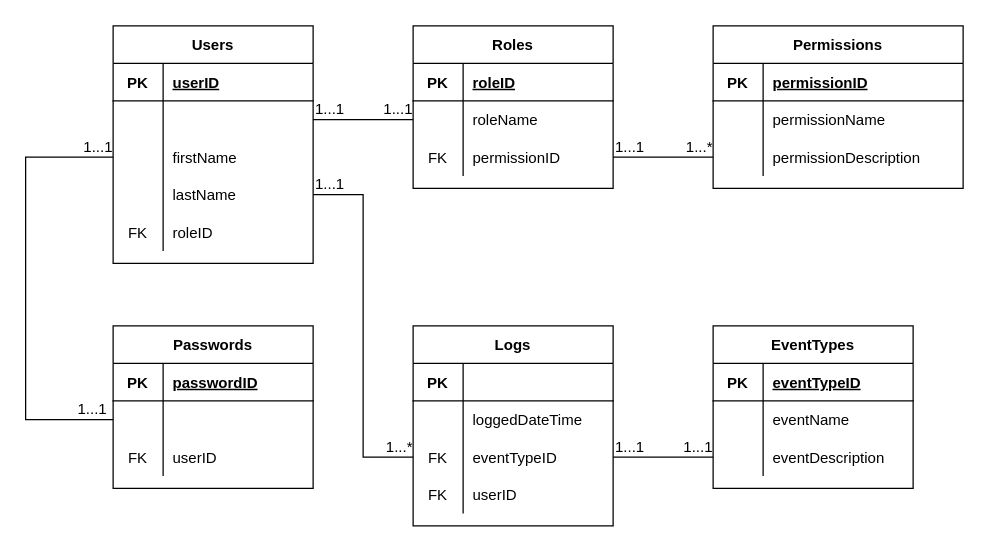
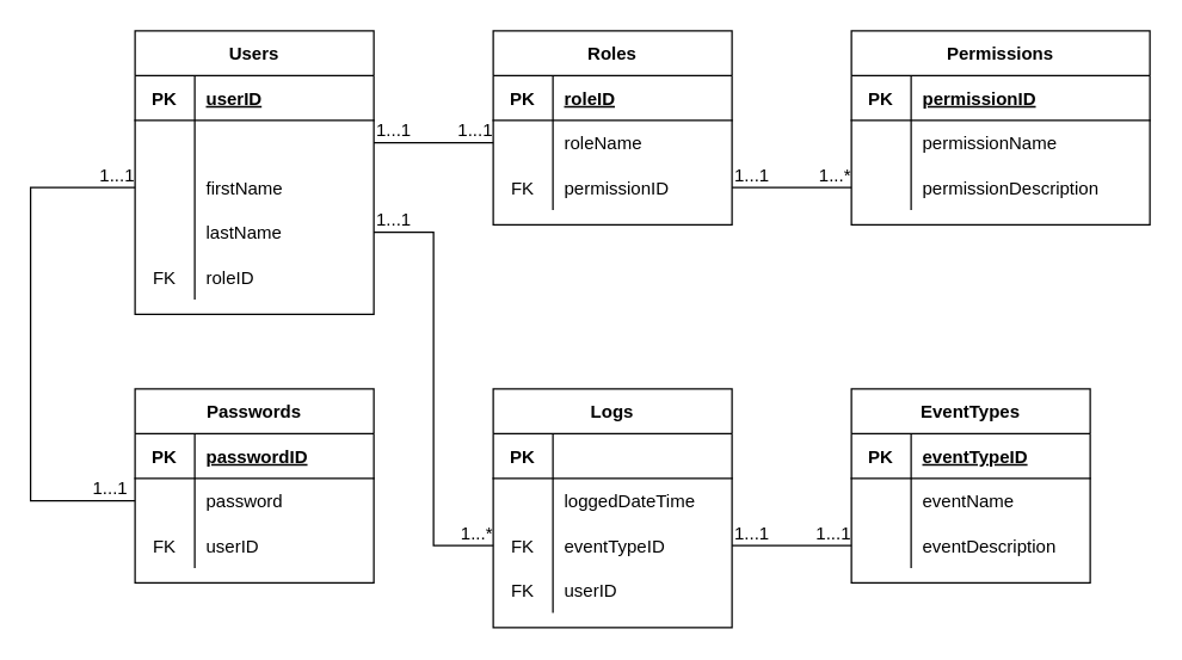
  <mxCell id="0" />
  <mxCell id="1" parent="0" />
  <mxCell id="2" value="Users" style="shape=table;startSize=30;container=1;collapsible=1;childLayout=tableLayout;fixedRows=1;rowLines=0;fontStyle=1;align=center;resizeLast=1;" vertex="1" parent="1"><mxGeometry x="90" y="20" width="160" height="190" as="geometry" /></mxCell>
  <mxCell id="3" value="" style="shape=partialRectangle;collapsible=0;dropTarget=0;pointerEvents=0;fillColor=none;top=0;left=0;bottom=1;right=0;points=[[0,0.5],[1,0.5]];portConstraint=eastwest;" vertex="1" parent="2"><mxGeometry y="30" width="160" height="30" as="geometry" /></mxCell>
  <mxCell id="4" value="PK" style="shape=partialRectangle;connectable=0;fillColor=none;top=0;left=0;bottom=0;right=0;fontStyle=1;overflow=hidden;" vertex="1" parent="3"><mxGeometry width="40" height="30" as="geometry" /></mxCell>
  <mxCell id="5" value="userID" style="shape=partialRectangle;connectable=0;fillColor=none;top=0;left=0;bottom=0;right=0;align=left;spacingLeft=6;fontStyle=5;overflow=hidden;" vertex="1" parent="3"><mxGeometry x="40" width="120" height="30" as="geometry" /></mxCell>
  <mxCell id="6" value="" style="shape=partialRectangle;collapsible=0;dropTarget=0;pointerEvents=0;fillColor=none;top=0;left=0;bottom=0;right=0;points=[[0,0.5],[1,0.5]];portConstraint=eastwest;" vertex="1" parent="2"><mxGeometry y="60" width="160" height="30" as="geometry" /></mxCell>
  <mxCell id="7" value="" style="shape=partialRectangle;connectable=0;fillColor=none;top=0;left=0;bottom=0;right=0;editable=1;overflow=hidden;" vertex="1" parent="6"><mxGeometry width="40" height="30" as="geometry" /></mxCell>
  <mxCell id="8" value="" style="shape=partialRectangle;collapsible=0;dropTarget=0;pointerEvents=0;fillColor=none;top=0;left=0;bottom=0;right=0;points=[[0,0.5],[1,0.5]];portConstraint=eastwest;" vertex="1" parent="2"><mxGeometry y="90" width="160" height="30" as="geometry" /></mxCell>
  <mxCell id="9" value="" style="shape=partialRectangle;connectable=0;fillColor=none;top=0;left=0;bottom=0;right=0;editable=1;overflow=hidden;" vertex="1" parent="8"><mxGeometry width="40" height="30" as="geometry" /></mxCell>
  <mxCell id="10" value="firstName" style="shape=partialRectangle;connectable=0;fillColor=none;top=0;left=0;bottom=0;right=0;align=left;spacingLeft=6;overflow=hidden;" vertex="1" parent="8"><mxGeometry x="40" width="120" height="30" as="geometry" /></mxCell>
  <mxCell id="11" value="" style="shape=partialRectangle;collapsible=0;dropTarget=0;pointerEvents=0;fillColor=none;top=0;left=0;bottom=0;right=0;points=[[0,0.5],[1,0.5]];portConstraint=eastwest;" vertex="1" parent="2"><mxGeometry y="120" width="160" height="30" as="geometry" /></mxCell>
  <mxCell id="12" value="" style="shape=partialRectangle;connectable=0;fillColor=none;top=0;left=0;bottom=0;right=0;editable=1;overflow=hidden;" vertex="1" parent="11"><mxGeometry width="40" height="30" as="geometry" /></mxCell>
  <mxCell id="13" value="lastName" style="shape=partialRectangle;connectable=0;fillColor=none;top=0;left=0;bottom=0;right=0;align=left;spacingLeft=6;overflow=hidden;" vertex="1" parent="11"><mxGeometry x="40" width="120" height="30" as="geometry" /></mxCell>
  <mxCell id="14" value="" style="shape=partialRectangle;collapsible=0;dropTarget=0;pointerEvents=0;fillColor=none;top=0;left=0;bottom=0;right=0;points=[[0,0.5],[1,0.5]];portConstraint=eastwest;" vertex="1" parent="2"><mxGeometry y="150" width="160" height="30" as="geometry" /></mxCell>
  <mxCell id="15" value="FK" style="shape=partialRectangle;connectable=0;fillColor=none;top=0;left=0;bottom=0;right=0;editable=1;overflow=hidden;" vertex="1" parent="14"><mxGeometry width="40" height="30" as="geometry" /></mxCell>
  <mxCell id="16" value="roleID" style="shape=partialRectangle;connectable=0;fillColor=none;top=0;left=0;bottom=0;right=0;align=left;spacingLeft=6;overflow=hidden;" vertex="1" parent="14"><mxGeometry x="40" width="120" height="30" as="geometry" /></mxCell>
  <mxCell id="17" value="Roles" style="shape=table;startSize=30;container=1;collapsible=1;childLayout=tableLayout;fixedRows=1;rowLines=0;fontStyle=1;align=center;resizeLast=1;" vertex="1" parent="1"><mxGeometry x="330" y="20" width="160" height="130" as="geometry" /></mxCell>
  <mxCell id="18" value="" style="shape=partialRectangle;collapsible=0;dropTarget=0;pointerEvents=0;fillColor=none;top=0;left=0;bottom=1;right=0;points=[[0,0.5],[1,0.5]];portConstraint=eastwest;" vertex="1" parent="17"><mxGeometry y="30" width="160" height="30" as="geometry" /></mxCell>
  <mxCell id="19" value="PK" style="shape=partialRectangle;connectable=0;fillColor=none;top=0;left=0;bottom=0;right=0;fontStyle=1;overflow=hidden;" vertex="1" parent="18"><mxGeometry width="40" height="30" as="geometry" /></mxCell>
  <mxCell id="20" value="roleID" style="shape=partialRectangle;connectable=0;fillColor=none;top=0;left=0;bottom=0;right=0;align=left;spacingLeft=6;fontStyle=5;overflow=hidden;" vertex="1" parent="18"><mxGeometry x="40" width="120" height="30" as="geometry" /></mxCell>
  <mxCell id="21" value="" style="shape=partialRectangle;collapsible=0;dropTarget=0;pointerEvents=0;fillColor=none;top=0;left=0;bottom=0;right=0;points=[[0,0.5],[1,0.5]];portConstraint=eastwest;" vertex="1" parent="17"><mxGeometry y="60" width="160" height="30" as="geometry" /></mxCell>
  <mxCell id="22" value="" style="shape=partialRectangle;connectable=0;fillColor=none;top=0;left=0;bottom=0;right=0;editable=1;overflow=hidden;" vertex="1" parent="21"><mxGeometry width="40" height="30" as="geometry" /></mxCell>
  <mxCell id="23" value="roleName" style="shape=partialRectangle;connectable=0;fillColor=none;top=0;left=0;bottom=0;right=0;align=left;spacingLeft=6;overflow=hidden;" vertex="1" parent="21"><mxGeometry x="40" width="120" height="30" as="geometry" /></mxCell>
  <mxCell id="24" value="" style="shape=partialRectangle;collapsible=0;dropTarget=0;pointerEvents=0;fillColor=none;top=0;left=0;bottom=0;right=0;points=[[0,0.5],[1,0.5]];portConstraint=eastwest;" vertex="1" parent="17"><mxGeometry y="90" width="160" height="30" as="geometry" /></mxCell>
  <mxCell id="25" value="FK" style="shape=partialRectangle;connectable=0;fillColor=none;top=0;left=0;bottom=0;right=0;editable=1;overflow=hidden;" vertex="1" parent="24"><mxGeometry width="40" height="30" as="geometry" /></mxCell>
  <mxCell id="26" value="permissionID" style="shape=partialRectangle;connectable=0;fillColor=none;top=0;left=0;bottom=0;right=0;align=left;spacingLeft=6;overflow=hidden;" vertex="1" parent="24"><mxGeometry x="40" width="120" height="30" as="geometry" /></mxCell>
  <mxCell id="27" value="" style="endArrow=none;html=1;rounded=0;exitX=1;exitY=0.5;exitDx=0;exitDy=0;entryX=0;entryY=0.5;entryDx=0;entryDy=0;" edge="1" parent="1" source="24" target="37"><mxGeometry relative="1" as="geometry"><mxPoint x="555" y="210" as="sourcePoint" /><mxPoint x="635" y="210" as="targetPoint" /></mxGeometry></mxCell>
  <mxCell id="28" value="1...1" style="resizable=0;html=1;align=left;verticalAlign=bottom;" connectable="0" vertex="1" parent="27"><mxGeometry x="-1" relative="1" as="geometry" /></mxCell>
  <mxCell id="29" value="1...*" style="resizable=0;html=1;align=right;verticalAlign=bottom;" connectable="0" vertex="1" parent="27"><mxGeometry x="1" relative="1" as="geometry" /></mxCell>
  <mxCell id="30" value="Permissions" style="shape=table;startSize=30;container=1;collapsible=1;childLayout=tableLayout;fixedRows=1;rowLines=0;fontStyle=1;align=center;resizeLast=1;" vertex="1" parent="1"><mxGeometry x="570" y="20" width="200" height="130" as="geometry" /></mxCell>
  <mxCell id="31" value="" style="shape=partialRectangle;collapsible=0;dropTarget=0;pointerEvents=0;fillColor=none;top=0;left=0;bottom=1;right=0;points=[[0,0.5],[1,0.5]];portConstraint=eastwest;" vertex="1" parent="30"><mxGeometry y="30" width="200" height="30" as="geometry" /></mxCell>
  <mxCell id="32" value="PK" style="shape=partialRectangle;connectable=0;fillColor=none;top=0;left=0;bottom=0;right=0;fontStyle=1;overflow=hidden;" vertex="1" parent="31"><mxGeometry width="40" height="30" as="geometry" /></mxCell>
  <mxCell id="33" value="permissionID" style="shape=partialRectangle;connectable=0;fillColor=none;top=0;left=0;bottom=0;right=0;align=left;spacingLeft=6;fontStyle=5;overflow=hidden;" vertex="1" parent="31"><mxGeometry x="40" width="160" height="30" as="geometry" /></mxCell>
  <mxCell id="34" value="" style="shape=partialRectangle;collapsible=0;dropTarget=0;pointerEvents=0;fillColor=none;top=0;left=0;bottom=0;right=0;points=[[0,0.5],[1,0.5]];portConstraint=eastwest;" vertex="1" parent="30"><mxGeometry y="60" width="200" height="30" as="geometry" /></mxCell>
  <mxCell id="35" value="" style="shape=partialRectangle;connectable=0;fillColor=none;top=0;left=0;bottom=0;right=0;editable=1;overflow=hidden;" vertex="1" parent="34"><mxGeometry width="40" height="30" as="geometry" /></mxCell>
  <mxCell id="36" value="permissionName" style="shape=partialRectangle;connectable=0;fillColor=none;top=0;left=0;bottom=0;right=0;align=left;spacingLeft=6;overflow=hidden;" vertex="1" parent="34"><mxGeometry x="40" width="160" height="30" as="geometry" /></mxCell>
  <mxCell id="37" value="" style="shape=partialRectangle;collapsible=0;dropTarget=0;pointerEvents=0;fillColor=none;top=0;left=0;bottom=0;right=0;points=[[0,0.5],[1,0.5]];portConstraint=eastwest;" vertex="1" parent="30"><mxGeometry y="90" width="200" height="30" as="geometry" /></mxCell>
  <mxCell id="38" value="" style="shape=partialRectangle;connectable=0;fillColor=none;top=0;left=0;bottom=0;right=0;editable=1;overflow=hidden;" vertex="1" parent="37"><mxGeometry width="40" height="30" as="geometry" /></mxCell>
  <mxCell id="39" value="permissionDescription" style="shape=partialRectangle;connectable=0;fillColor=none;top=0;left=0;bottom=0;right=0;align=left;spacingLeft=6;overflow=hidden;" vertex="1" parent="37"><mxGeometry x="40" width="160" height="30" as="geometry" /></mxCell>
  <mxCell id="40" value="" style="endArrow=none;html=1;rounded=0;exitX=1;exitY=0.5;exitDx=0;exitDy=0;entryX=0;entryY=0.5;entryDx=0;entryDy=0;" edge="1" parent="1" source="68" target="81"><mxGeometry relative="1" as="geometry"><mxPoint x="540" y="460" as="sourcePoint" /><mxPoint x="620" y="460" as="targetPoint" /></mxGeometry></mxCell>
  <mxCell id="41" value="1...1" style="resizable=0;html=1;align=left;verticalAlign=bottom;" connectable="0" vertex="1" parent="40"><mxGeometry x="-1" relative="1" as="geometry" /></mxCell>
  <mxCell id="42" value="1...1" style="resizable=0;html=1;align=right;verticalAlign=bottom;" connectable="0" vertex="1" parent="40"><mxGeometry x="1" relative="1" as="geometry" /></mxCell>
  <mxCell id="43" value="" style="endArrow=none;html=1;rounded=0;exitX=1;exitY=0.5;exitDx=0;exitDy=0;entryX=0;entryY=0.5;entryDx=0;entryDy=0;" edge="1" parent="1" source="11" target="68"><mxGeometry relative="1" as="geometry"><mxPoint x="190" y="340" as="sourcePoint" /><mxPoint x="270" y="340" as="targetPoint" /><Array as="points"><mxPoint x="290" y="155" /><mxPoint x="290" y="365" /></Array></mxGeometry></mxCell>
  <mxCell id="44" value="1...1" style="resizable=0;html=1;align=left;verticalAlign=bottom;" connectable="0" vertex="1" parent="43"><mxGeometry x="-1" relative="1" as="geometry" /></mxCell>
  <mxCell id="45" value="1...*" style="resizable=0;html=1;align=right;verticalAlign=bottom;" connectable="0" vertex="1" parent="43"><mxGeometry x="1" relative="1" as="geometry" /></mxCell>
  <mxCell id="46" value="Passwords" style="shape=table;startSize=30;container=1;collapsible=1;childLayout=tableLayout;fixedRows=1;rowLines=0;fontStyle=1;align=center;resizeLast=1;" vertex="1" parent="1"><mxGeometry x="90" y="260" width="160" height="130" as="geometry" /></mxCell>
  <mxCell id="47" value="" style="shape=partialRectangle;collapsible=0;dropTarget=0;pointerEvents=0;fillColor=none;top=0;left=0;bottom=1;right=0;points=[[0,0.5],[1,0.5]];portConstraint=eastwest;" vertex="1" parent="46"><mxGeometry y="30" width="160" height="30" as="geometry" /></mxCell>
  <mxCell id="48" value="PK" style="shape=partialRectangle;connectable=0;fillColor=none;top=0;left=0;bottom=0;right=0;fontStyle=1;overflow=hidden;" vertex="1" parent="47"><mxGeometry width="40" height="30" as="geometry" /></mxCell>
  <mxCell id="49" value="passwordID" style="shape=partialRectangle;connectable=0;fillColor=none;top=0;left=0;bottom=0;right=0;align=left;spacingLeft=6;fontStyle=5;overflow=hidden;" vertex="1" parent="47"><mxGeometry x="40" width="120" height="30" as="geometry" /></mxCell>
  <mxCell id="50" value="" style="shape=partialRectangle;collapsible=0;dropTarget=0;pointerEvents=0;fillColor=none;top=0;left=0;bottom=0;right=0;points=[[0,0.5],[1,0.5]];portConstraint=eastwest;" vertex="1" parent="46"><mxGeometry y="60" width="160" height="30" as="geometry" /></mxCell>
  <mxCell id="51" value="" style="shape=partialRectangle;connectable=0;fillColor=none;top=0;left=0;bottom=0;right=0;editable=1;overflow=hidden;" vertex="1" parent="50"><mxGeometry width="40" height="30" as="geometry" /></mxCell>
+ <mxCell id="52" value="password" style="shape=partialRectangle;connectable=0;fillColor=none;top=0;left=0;bottom=0;right=0;align=left;spacingLeft=6;overflow=hidden;" vertex="1" parent="50"><mxGeometry x="40" width="120" height="30" as="geometry" /></mxCell>
  <mxCell id="53" value="" style="shape=partialRectangle;collapsible=0;dropTarget=0;pointerEvents=0;fillColor=none;top=0;left=0;bottom=0;right=0;points=[[0,0.5],[1,0.5]];portConstraint=eastwest;" vertex="1" parent="46"><mxGeometry y="90" width="160" height="30" as="geometry" /></mxCell>
  <mxCell id="54" value="FK" style="shape=partialRectangle;connectable=0;fillColor=none;top=0;left=0;bottom=0;right=0;editable=1;overflow=hidden;" vertex="1" parent="53"><mxGeometry width="40" height="30" as="geometry" /></mxCell>
  <mxCell id="55" value="userID" style="shape=partialRectangle;connectable=0;fillColor=none;top=0;left=0;bottom=0;right=0;align=left;spacingLeft=6;overflow=hidden;" vertex="1" parent="53"><mxGeometry x="40" width="120" height="30" as="geometry" /></mxCell>
  <mxCell id="56" value="" style="endArrow=none;html=1;rounded=0;entryX=0;entryY=0.5;entryDx=0;entryDy=0;exitX=1;exitY=0.5;exitDx=0;exitDy=0;" edge="1" parent="1" source="6" target="21"><mxGeometry relative="1" as="geometry"><mxPoint x="320" y="180" as="sourcePoint" /><mxPoint x="400" y="180" as="targetPoint" /></mxGeometry></mxCell>
  <mxCell id="57" value="1...1" style="resizable=0;html=1;align=left;verticalAlign=bottom;" connectable="0" vertex="1" parent="56"><mxGeometry x="-1" relative="1" as="geometry" /></mxCell>
  <mxCell id="58" value="1...1" style="resizable=0;html=1;align=right;verticalAlign=bottom;" connectable="0" vertex="1" parent="56"><mxGeometry x="1" relative="1" as="geometry" /></mxCell>
  <mxCell id="59" value="" style="endArrow=none;html=1;rounded=0;entryX=0;entryY=0.5;entryDx=0;entryDy=0;exitX=0;exitY=0.5;exitDx=0;exitDy=0;" edge="1" parent="1" source="50" target="8"><mxGeometry relative="1" as="geometry"><mxPoint x="90" y="250" as="sourcePoint" /><mxPoint x="170" y="250" as="targetPoint" /><Array as="points"><mxPoint x="20" y="335" /><mxPoint x="20" y="125" /></Array></mxGeometry></mxCell>
  <mxCell id="60" value="1...1" style="resizable=0;html=1;align=left;verticalAlign=bottom;" connectable="0" vertex="1" parent="59"><mxGeometry x="-1" relative="1" as="geometry"><mxPoint x="-30" as="offset" /></mxGeometry></mxCell>
  <mxCell id="61" value="1...1" style="resizable=0;html=1;align=right;verticalAlign=bottom;" connectable="0" vertex="1" parent="59"><mxGeometry x="1" relative="1" as="geometry" /></mxCell>
  <mxCell id="62" value="Logs" style="shape=table;startSize=30;container=1;collapsible=1;childLayout=tableLayout;fixedRows=1;rowLines=0;fontStyle=1;align=center;resizeLast=1;" vertex="1" parent="1"><mxGeometry x="330" y="260" width="160" height="160" as="geometry" /></mxCell>
  <mxCell id="63" value="" style="shape=partialRectangle;collapsible=0;dropTarget=0;pointerEvents=0;fillColor=none;top=0;left=0;bottom=1;right=0;points=[[0,0.5],[1,0.5]];portConstraint=eastwest;" vertex="1" parent="62"><mxGeometry y="30" width="160" height="30" as="geometry" /></mxCell>
  <mxCell id="64" value="PK" style="shape=partialRectangle;connectable=0;fillColor=none;top=0;left=0;bottom=0;right=0;fontStyle=1;overflow=hidden;" vertex="1" parent="63"><mxGeometry width="40" height="30" as="geometry" /></mxCell>
  <mxCell id="65" value="" style="shape=partialRectangle;collapsible=0;dropTarget=0;pointerEvents=0;fillColor=none;top=0;left=0;bottom=0;right=0;points=[[0,0.5],[1,0.5]];portConstraint=eastwest;" vertex="1" parent="62"><mxGeometry y="60" width="160" height="30" as="geometry" /></mxCell>
  <mxCell id="66" value="" style="shape=partialRectangle;connectable=0;fillColor=none;top=0;left=0;bottom=0;right=0;editable=1;overflow=hidden;" vertex="1" parent="65"><mxGeometry width="40" height="30" as="geometry" /></mxCell>
  <mxCell id="67" value="loggedDateTime" style="shape=partialRectangle;connectable=0;fillColor=none;top=0;left=0;bottom=0;right=0;align=left;spacingLeft=6;overflow=hidden;" vertex="1" parent="65"><mxGeometry x="40" width="120" height="30" as="geometry" /></mxCell>
  <mxCell id="68" value="" style="shape=partialRectangle;collapsible=0;dropTarget=0;pointerEvents=0;fillColor=none;top=0;left=0;bottom=0;right=0;points=[[0,0.5],[1,0.5]];portConstraint=eastwest;" vertex="1" parent="62"><mxGeometry y="90" width="160" height="30" as="geometry" /></mxCell>
  <mxCell id="69" value="FK" style="shape=partialRectangle;connectable=0;fillColor=none;top=0;left=0;bottom=0;right=0;editable=1;overflow=hidden;" vertex="1" parent="68"><mxGeometry width="40" height="30" as="geometry" /></mxCell>
  <mxCell id="70" value="eventTypeID" style="shape=partialRectangle;connectable=0;fillColor=none;top=0;left=0;bottom=0;right=0;align=left;spacingLeft=6;overflow=hidden;" vertex="1" parent="68"><mxGeometry x="40" width="120" height="30" as="geometry" /></mxCell>
  <mxCell id="71" value="" style="shape=partialRectangle;collapsible=0;dropTarget=0;pointerEvents=0;fillColor=none;top=0;left=0;bottom=0;right=0;points=[[0,0.5],[1,0.5]];portConstraint=eastwest;" vertex="1" parent="62"><mxGeometry y="120" width="160" height="30" as="geometry" /></mxCell>
  <mxCell id="72" value="FK" style="shape=partialRectangle;connectable=0;fillColor=none;top=0;left=0;bottom=0;right=0;editable=1;overflow=hidden;" vertex="1" parent="71"><mxGeometry width="40" height="30" as="geometry" /></mxCell>
  <mxCell id="73" value="userID" style="shape=partialRectangle;connectable=0;fillColor=none;top=0;left=0;bottom=0;right=0;align=left;spacingLeft=6;overflow=hidden;" vertex="1" parent="71"><mxGeometry x="40" width="120" height="30" as="geometry" /></mxCell>
  <mxCell id="74" value="EventTypes" style="shape=table;startSize=30;container=1;collapsible=1;childLayout=tableLayout;fixedRows=1;rowLines=0;fontStyle=1;align=center;resizeLast=1;" vertex="1" parent="1"><mxGeometry x="570" y="260" width="160" height="130" as="geometry" /></mxCell>
  <mxCell id="75" value="" style="shape=partialRectangle;collapsible=0;dropTarget=0;pointerEvents=0;fillColor=none;top=0;left=0;bottom=1;right=0;points=[[0,0.5],[1,0.5]];portConstraint=eastwest;" vertex="1" parent="74"><mxGeometry y="30" width="160" height="30" as="geometry" /></mxCell>
  <mxCell id="76" value="PK" style="shape=partialRectangle;connectable=0;fillColor=none;top=0;left=0;bottom=0;right=0;fontStyle=1;overflow=hidden;" vertex="1" parent="75"><mxGeometry width="40" height="30" as="geometry" /></mxCell>
  <mxCell id="77" value="eventTypeID" style="shape=partialRectangle;connectable=0;fillColor=none;top=0;left=0;bottom=0;right=0;align=left;spacingLeft=6;fontStyle=5;overflow=hidden;" vertex="1" parent="75"><mxGeometry x="40" width="120" height="30" as="geometry" /></mxCell>
  <mxCell id="78" value="" style="shape=partialRectangle;collapsible=0;dropTarget=0;pointerEvents=0;fillColor=none;top=0;left=0;bottom=0;right=0;points=[[0,0.5],[1,0.5]];portConstraint=eastwest;" vertex="1" parent="74"><mxGeometry y="60" width="160" height="30" as="geometry" /></mxCell>
  <mxCell id="79" value="" style="shape=partialRectangle;connectable=0;fillColor=none;top=0;left=0;bottom=0;right=0;editable=1;overflow=hidden;" vertex="1" parent="78"><mxGeometry width="40" height="30" as="geometry" /></mxCell>
  <mxCell id="80" value="eventName" style="shape=partialRectangle;connectable=0;fillColor=none;top=0;left=0;bottom=0;right=0;align=left;spacingLeft=6;overflow=hidden;" vertex="1" parent="78"><mxGeometry x="40" width="120" height="30" as="geometry" /></mxCell>
  <mxCell id="81" value="" style="shape=partialRectangle;collapsible=0;dropTarget=0;pointerEvents=0;fillColor=none;top=0;left=0;bottom=0;right=0;points=[[0,0.5],[1,0.5]];portConstraint=eastwest;" vertex="1" parent="74"><mxGeometry y="90" width="160" height="30" as="geometry" /></mxCell>
  <mxCell id="82" value="" style="shape=partialRectangle;connectable=0;fillColor=none;top=0;left=0;bottom=0;right=0;editable=1;overflow=hidden;" vertex="1" parent="81"><mxGeometry width="40" height="30" as="geometry" /></mxCell>
  <mxCell id="83" value="eventDescription" style="shape=partialRectangle;connectable=0;fillColor=none;top=0;left=0;bottom=0;right=0;align=left;spacingLeft=6;overflow=hidden;" vertex="1" parent="81"><mxGeometry x="40" width="120" height="30" as="geometry" /></mxCell>
